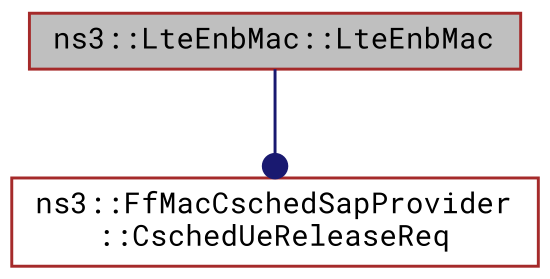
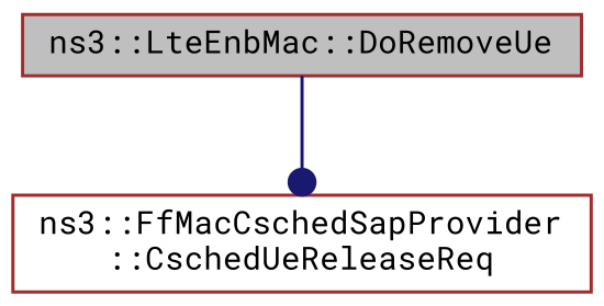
  digraph {
    rankdir=TB
    fontname="Roboto Mono"
    node [color=brown fontname="Roboto Mono" fontsize=10 shape=record style=filled]
-   n1 [fillcolor=grey75 fontcolor=black height=0.2 label="ns3::LteEnbMac::LteEnbMac" width=0.4]
+   n1 [fillcolor=grey75 fontcolor=black height=0.2 label="ns3::LteEnbMac::DoRemoveUe" width=0.4]
    n2 [fillcolor=white height=0.2 label="ns3::FfMacCschedSapProvider\l::CschedUeReleaseReq" width=0.4]
    n1 -> n2 [color=midnightblue fontname="Roboto Mono" fontsize=10 labelfontname=Helvetica labelfontsize=10 style=solid arrowhead=dot]
  }
